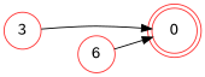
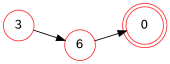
  digraph {
    rankdir=LR
    node [color=firebrick1 shape=circle]
    0 [shape=doublecircle]
    n2 [label=3]
    6
-   n2 -> 0
+   n2 -> 6
    6 -> 0
  }
